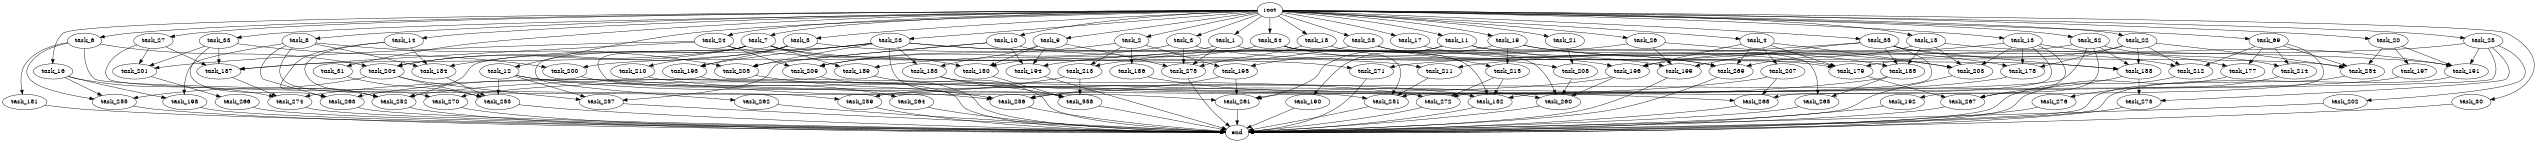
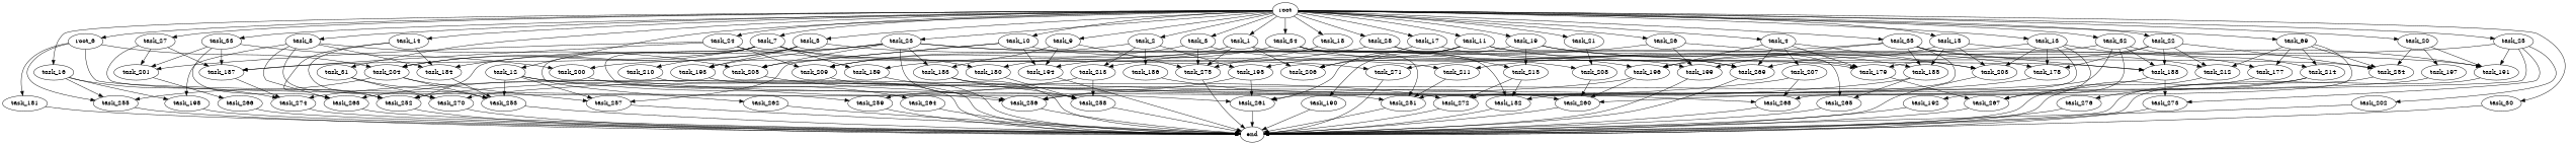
  digraph {
    root
    task_1
    task_2
    task_3
    task_4
    task_5
-   task_6
+   task_6 [label=root_6]
    task_7
    task_8
    task_9
    task_10
    task_11
    task_12
    task_13
    task_14
    task_15
    task_16
    task_17
    task_18
    task_19
    task_20
    task_21
    task_22
    task_23
    task_24
    task_25
    task_26
    task_27
    task_28
    n30 [label=task_69]
    task_30
    task_31
    task_32
    task_33
    task_34
    task_35
    task_188
    task_200
+   task_206
    task_275
    task_186
    task_195
    task_209
    task_213
    task_179
    task_196
    task_203
    task_207
    task_269
    task_193
    task_204
    task_210
    task_181
    task_255
    task_259
    task_180
    task_187
    task_189
    task_211
    task_251
    task_262
    task_184
    task_198
    task_205
    task_252
    task_263
    task_183
    task_194
    task_254
    task_257
    task_178
    task_190
    task_261
    task_265
    task_253
    task_256
    task_272
    task_177
    task_192
    task_270
    task_185
    task_191
    task_274
    task_215
    task_197
    task_208
    task_212
    task_199
-   task_258 [label=task_558]
+   task_258
    task_201
    task_271
    task_202
    task_273
    task_214
    task_268
    end
    task_182
    task_267
    task_264
    task_260
    task_266
    task_276
    root -> task_1
    root -> task_2
    root -> task_3
    root -> task_4
    root -> task_5
    root -> task_6
    root -> task_7
    root -> task_8
    root -> task_9
    root -> task_10
    root -> task_11
    root -> task_12
    root -> task_13
    root -> task_14
    root -> task_15
    root -> task_16
    root -> task_17
    root -> task_18
    root -> task_19
    root -> task_20
    root -> task_21
    root -> task_22
    root -> task_23
    root -> task_24
    root -> task_25
    root -> task_26
    root -> task_27
    root -> task_28
    root -> n30
    root -> task_30
    root -> task_31
    root -> task_32
    root -> task_33
    root -> task_34
    root -> task_35
    task_1 -> task_188
    task_1 -> task_200
+   task_1 -> task_206
    task_1 -> task_275
    task_2 -> task_186
    task_2 -> task_195
    task_2 -> task_209
    task_2 -> task_213
    task_3 -> task_275
    task_3 -> task_209
    task_3 -> task_179
    task_4 -> task_179
    task_4 -> task_196
    task_4 -> task_203
    task_4 -> task_207
    task_4 -> task_269
    task_5 -> task_196
    task_5 -> task_193
    task_5 -> task_204
    task_5 -> task_210
    task_6 -> task_204
    task_6 -> task_181
    task_6 -> task_255
    task_6 -> task_259
    task_7 -> task_204
    task_7 -> task_180
    task_7 -> task_187
    task_7 -> task_189
    task_7 -> task_211
    task_7 -> task_251
    task_7 -> task_262
    task_8 -> task_184
    task_8 -> task_198
    task_8 -> task_205
    task_8 -> task_252
    task_8 -> task_263
    task_9 -> task_275
-   task_9 -> task_180
    task_9 -> task_183
    task_9 -> task_194
    task_10 -> task_205
    task_10 -> task_194
    task_10 -> task_254
    task_10 -> task_257
+   task_11 -> task_206
    task_11 -> task_178
    task_11 -> task_190
    task_11 -> task_261
    task_11 -> task_265
    task_12 -> task_257
    task_12 -> task_253
    task_12 -> task_256
    task_12 -> task_272
    task_13 -> task_196
    task_13 -> task_203
    task_13 -> task_251
    task_13 -> task_178
    task_13 -> task_177
    task_13 -> task_192
    task_14 -> task_184
    task_14 -> task_252
    task_14 -> task_270
    task_15 -> task_203
    task_15 -> task_269
    task_15 -> task_185
    task_15 -> task_191
    task_16 -> task_255
    task_16 -> task_198
    task_16 -> task_274
+   task_17 -> task_206
    task_17 -> task_269
    task_18 -> task_275
    task_19 -> task_195
    task_19 -> task_179
    task_19 -> task_185
    task_19 -> task_215
    task_20 -> task_254
    task_20 -> task_191
    task_20 -> task_197
    task_21 -> task_208
    task_22 -> task_188
    task_22 -> task_179
    task_22 -> task_254
    task_22 -> task_178
    task_22 -> task_212
    task_23 -> task_193
    task_23 -> task_184
    task_23 -> task_205
    task_23 -> task_252
    task_23 -> task_183
    task_23 -> task_191
    task_23 -> task_199
    task_23 -> task_258
    task_24 -> task_209
    task_24 -> task_187
    task_24 -> task_201
    task_24 -> task_271
    task_25 -> task_261
    task_25 -> task_191
    task_25 -> task_271
    task_25 -> task_202
    task_25 -> task_273
    task_26 -> task_213
    task_26 -> task_203
    task_26 -> task_199
    task_27 -> task_187
    task_27 -> task_261
    task_27 -> task_201
    task_28 -> task_269
    task_28 -> task_189
    task_28 -> task_215
    n30 -> task_254
    n30 -> task_177
    n30 -> task_212
    n30 -> task_214
    n30 -> task_268
    task_30 -> end
    task_31 -> task_253
+   task_31 -> task_270
    task_32 -> task_188
    task_32 -> task_194
    task_32 -> task_214
    task_32 -> task_182
    task_32 -> task_267
    task_33 -> task_200
    task_33 -> task_187
    task_33 -> task_263
    task_33 -> task_201
    task_34 -> task_180
    task_34 -> task_251
    task_34 -> task_208
    task_34 -> task_182
    task_35 -> task_188
    task_35 -> task_211
    task_35 -> task_272
    task_35 -> task_185
    task_35 -> task_212
    task_35 -> task_199
    task_188 -> task_273
    task_188 -> task_267
    task_200 -> task_264
    task_275 -> end
    task_186 -> task_260
    task_195 -> task_261
    task_195 -> task_256
    task_209 -> end
    task_213 -> task_263
    task_213 -> task_258
    task_179 -> task_267
    task_196 -> task_270
    task_196 -> task_260
    task_203 -> end
    task_207 -> task_274
    task_207 -> task_268
    task_269 -> end
    task_193 -> end
    task_204 -> task_255
    task_204 -> task_257
    task_204 -> task_253
-   task_210 -> task_182
+   task_210 -> end
    task_181 -> end
    task_255 -> end
    task_259 -> end
    task_180 -> task_258
    task_187 -> task_274
    task_189 -> end
    task_211 -> task_251
    task_251 -> end
    task_262 -> end
    task_184 -> task_253
    task_198 -> end
    task_205 -> task_256
    task_252 -> end
    task_263 -> end
    task_183 -> task_258
    task_183 -> task_268
    task_194 -> end
    task_254 -> end
    task_257 -> end
    task_178 -> task_256
    task_190 -> end
    task_261 -> end
    task_265 -> end
    task_253 -> end
    task_256 -> end
    task_272 -> end
    task_177 -> end
    task_192 -> end
    task_270 -> end
    task_185 -> task_252
    task_185 -> task_265
    task_191 -> end
    task_274 -> end
    task_215 -> task_272
    task_215 -> task_182
    task_197 -> task_259
    task_208 -> task_260
    task_212 -> end
    task_199 -> end
    task_258 -> end
    task_201 -> task_266
    task_271 -> end
    task_202 -> end
    task_273 -> end
-   task_18 -> task_260
+   task_214 -> task_260
    task_214 -> task_276
    task_268 -> end
    task_182 -> end
    task_267 -> end
    task_264 -> end
    task_260 -> end
    task_266 -> end
    task_276 -> end
  }
